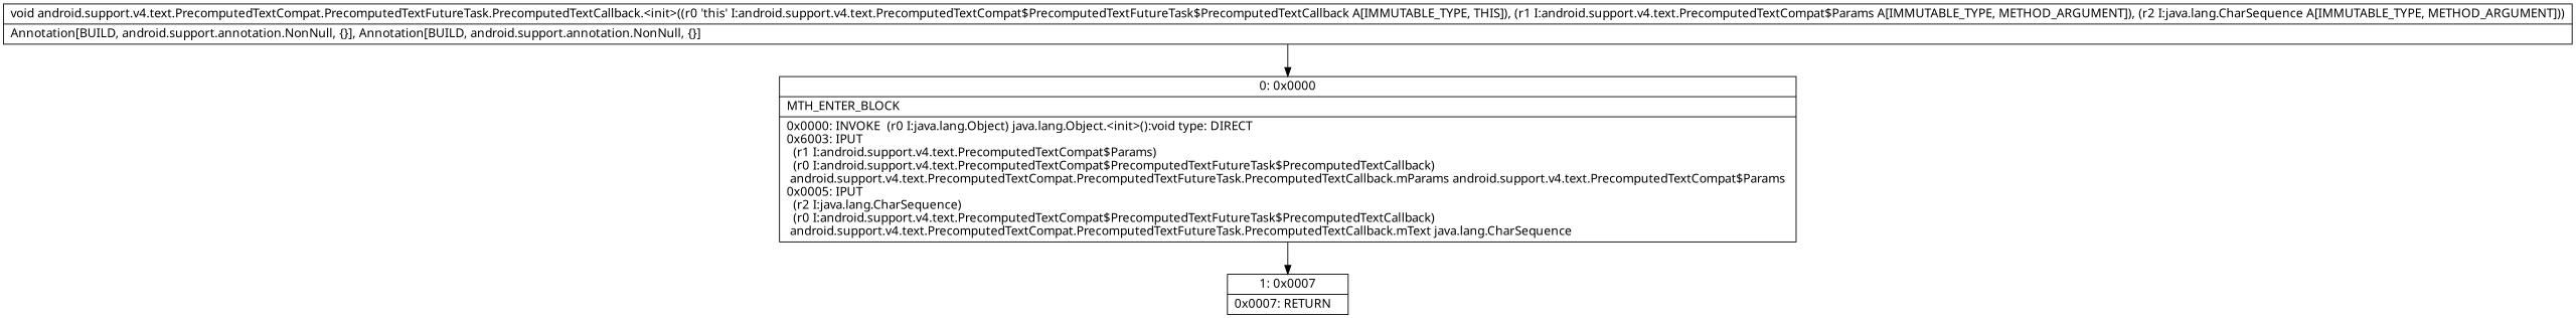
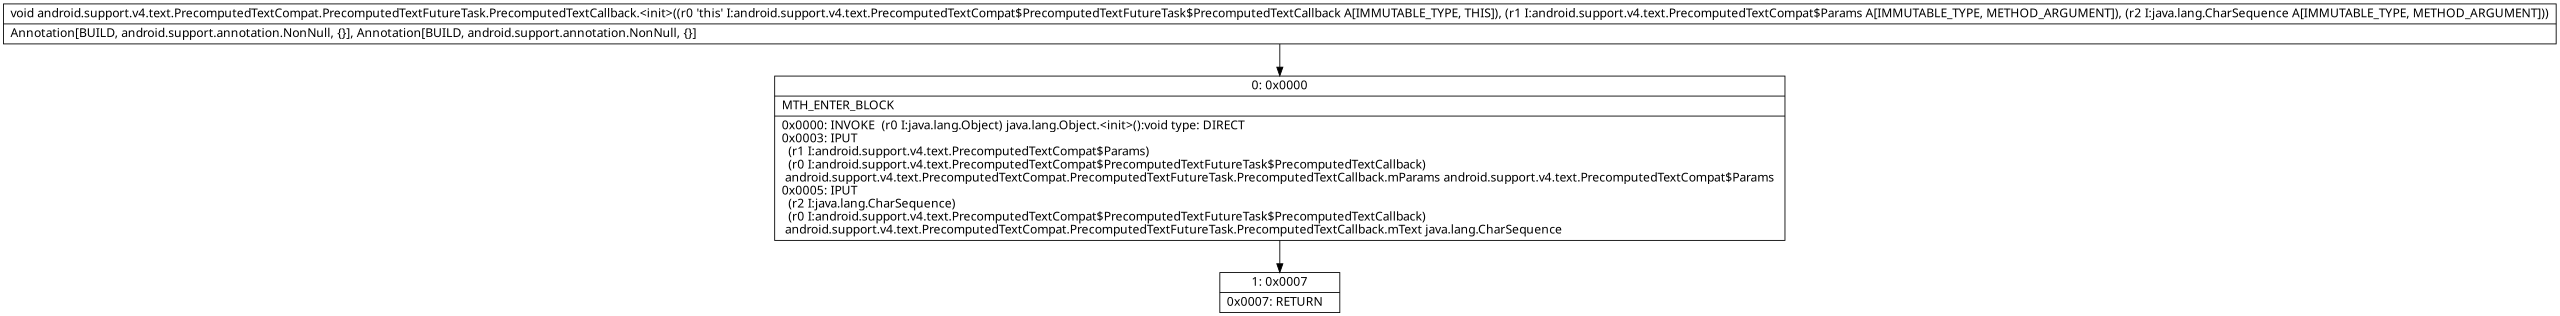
  digraph {
    fontname="Noto Sans"
    node [shape=record fontname="Noto Sans"]
    edge [fontname="Noto Sans"]
-   n1 [label="{0\:\ 0x0000|MTH_ENTER_BLOCK\l|0x0000: INVOKE  (r0 I:java.lang.Object) java.lang.Object.\<init\>():void type: DIRECT \l0x6003: IPUT  \l  (r1 I:android.support.v4.text.PrecomputedTextCompat$Params)\l  (r0 I:android.support.v4.text.PrecomputedTextCompat$PrecomputedTextFutureTask$PrecomputedTextCallback)\l android.support.v4.text.PrecomputedTextCompat.PrecomputedTextFutureTask.PrecomputedTextCallback.mParams android.support.v4.text.PrecomputedTextCompat$Params \l0x0005: IPUT  \l  (r2 I:java.lang.CharSequence)\l  (r0 I:android.support.v4.text.PrecomputedTextCompat$PrecomputedTextFutureTask$PrecomputedTextCallback)\l android.support.v4.text.PrecomputedTextCompat.PrecomputedTextFutureTask.PrecomputedTextCallback.mText java.lang.CharSequence \l}"]
+   n1 [label="{0\:\ 0x0000|MTH_ENTER_BLOCK\l|0x0000: INVOKE  (r0 I:java.lang.Object) java.lang.Object.\<init\>():void type: DIRECT \l0x0003: IPUT  \l  (r1 I:android.support.v4.text.PrecomputedTextCompat$Params)\l  (r0 I:android.support.v4.text.PrecomputedTextCompat$PrecomputedTextFutureTask$PrecomputedTextCallback)\l android.support.v4.text.PrecomputedTextCompat.PrecomputedTextFutureTask.PrecomputedTextCallback.mParams android.support.v4.text.PrecomputedTextCompat$Params \l0x0005: IPUT  \l  (r2 I:java.lang.CharSequence)\l  (r0 I:android.support.v4.text.PrecomputedTextCompat$PrecomputedTextFutureTask$PrecomputedTextCallback)\l android.support.v4.text.PrecomputedTextCompat.PrecomputedTextFutureTask.PrecomputedTextCallback.mText java.lang.CharSequence \l}"]
    n2 [label="{1\:\ 0x0007|0x0007: RETURN   \l}"]
    n3 [label="{void android.support.v4.text.PrecomputedTextCompat.PrecomputedTextFutureTask.PrecomputedTextCallback.\<init\>((r0 'this' I:android.support.v4.text.PrecomputedTextCompat$PrecomputedTextFutureTask$PrecomputedTextCallback A[IMMUTABLE_TYPE, THIS]), (r1 I:android.support.v4.text.PrecomputedTextCompat$Params A[IMMUTABLE_TYPE, METHOD_ARGUMENT]), (r2 I:java.lang.CharSequence A[IMMUTABLE_TYPE, METHOD_ARGUMENT]))  | Annotation[BUILD, android.support.annotation.NonNull, \{\}], Annotation[BUILD, android.support.annotation.NonNull, \{\}]\l}"]
    n1 -> n2
    n3 -> n1
  }
